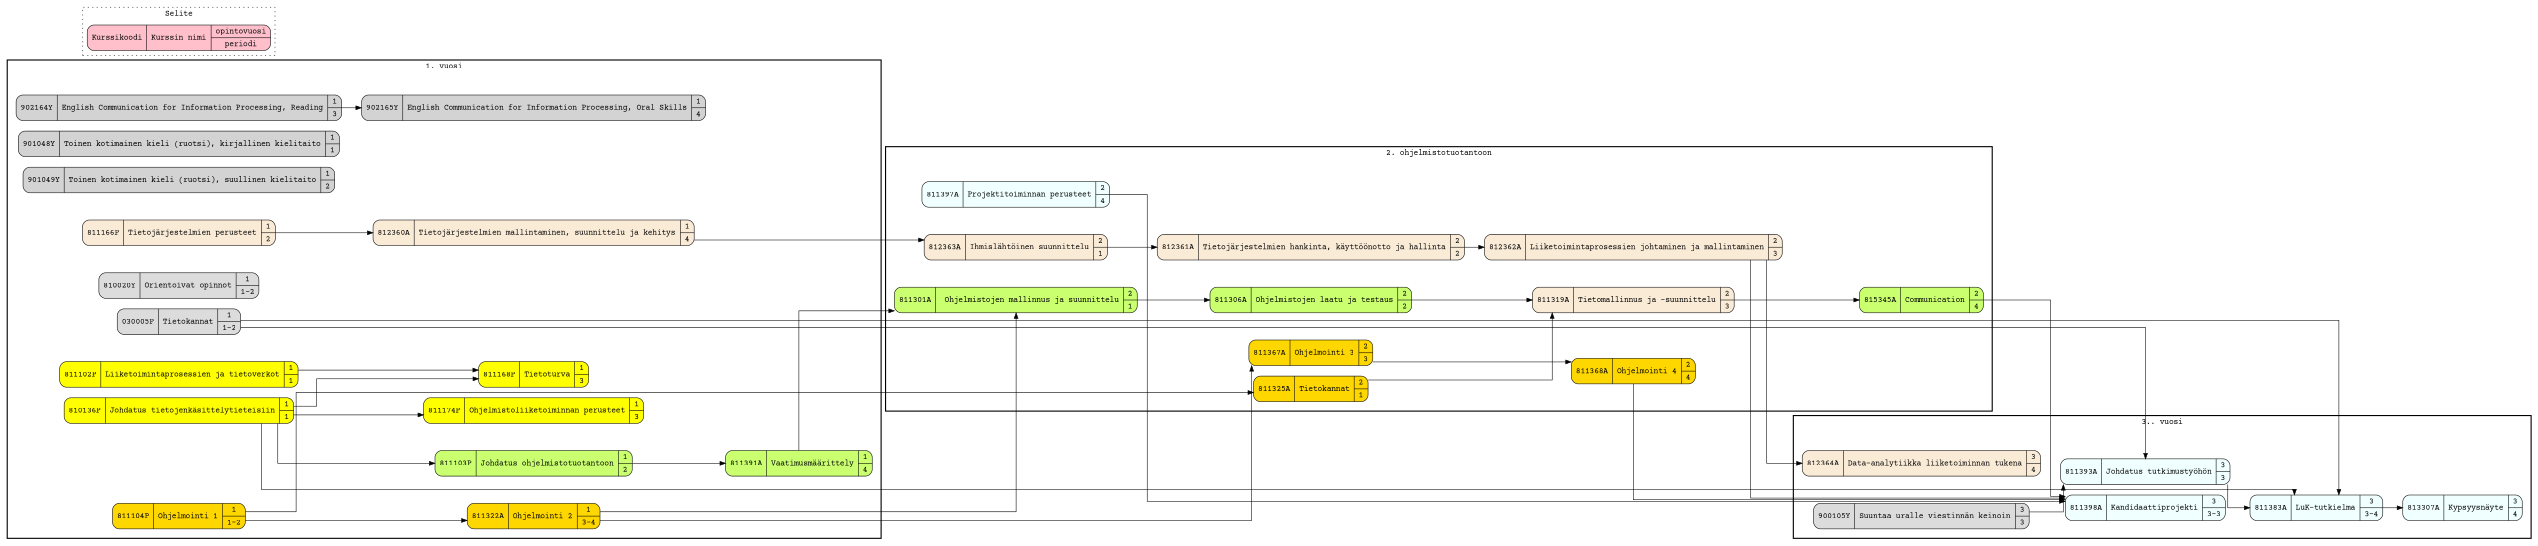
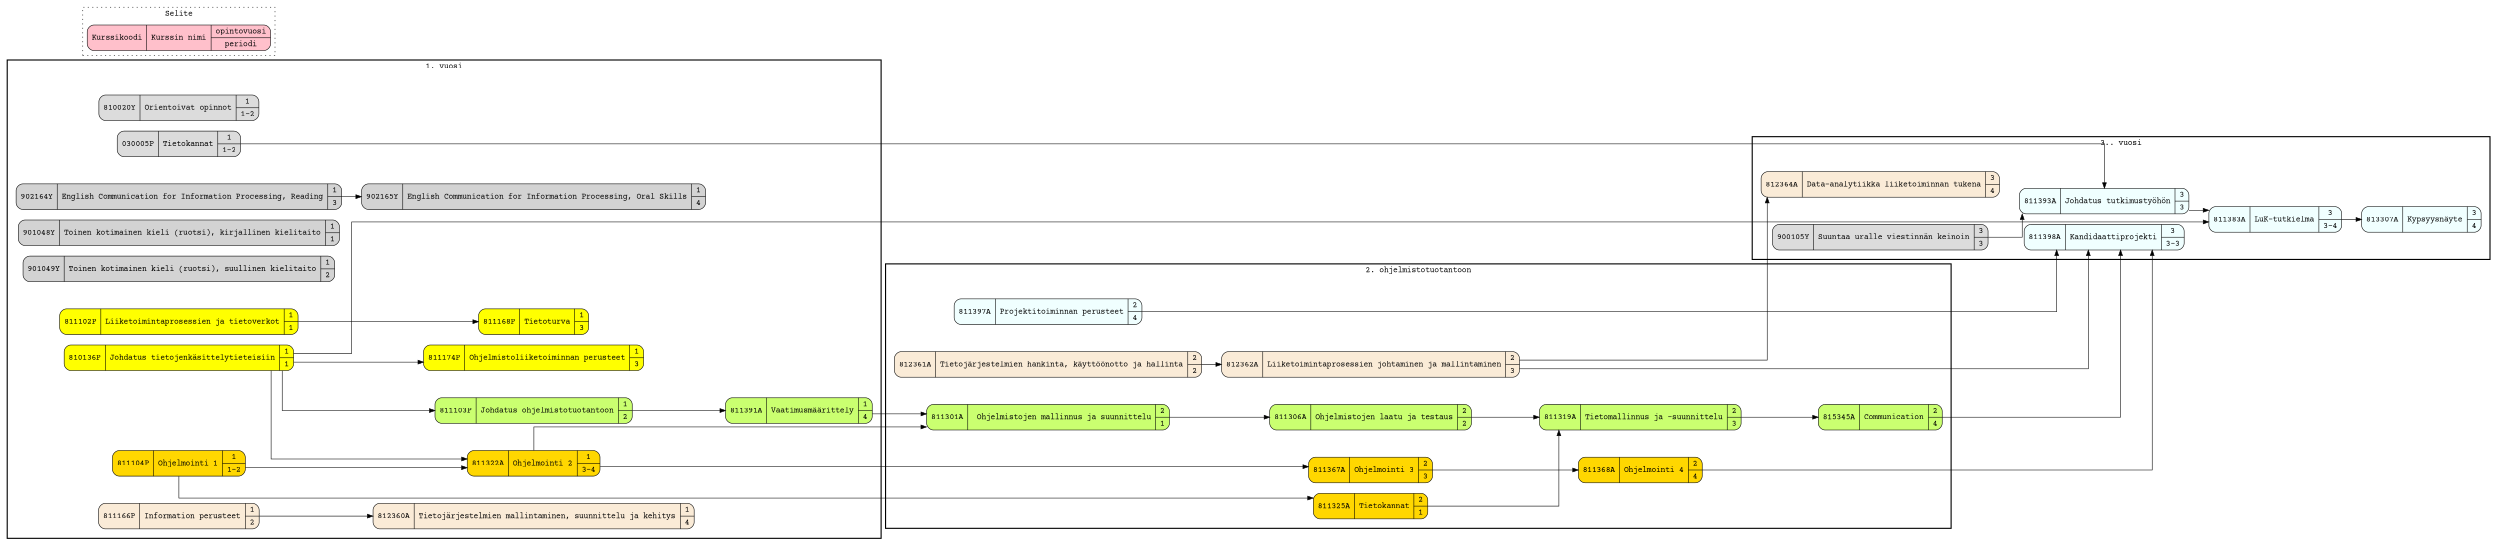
  strict digraph {
    fontname="Courier Prime"
    rankdir=LR
    splines=ortho
    node [fontname="Courier Prime" shape=record style="rounded,filled" fillcolor=darkolivegreen1]
    edge [fontname="Courier Prime"]
    n1 [label="{ 902164Y | English Communication for Information Processing, Reading | { 1 | 3 } }" fillcolor=""]
    n2 [label="{ 902165Y | English Communication for Information Processing, Oral Skills | { 1 | 4 } }" fillcolor=""]
    n3 [label="{ 901048Y | Toinen kotimainen kieli (ruotsi), kirjallinen kielitaito | { 1 | 1 } }" fillcolor=""]
    n4 [label="{ 901049Y | Toinen kotimainen kieli (ruotsi), suullinen kielitaito  | { 1 | 2 } }" fillcolor=""]
    n5 [fillcolor=gainsboro label="{ 810020Y | Orientoivat opinnot | { 1 | 1-2 } }"]
    n6 [fillcolor=gainsboro label="{ 030005P | Tietokannat | { 1 | 1-2 } }"]
    n7 [fillcolor=yellow label="{ 810136P | Johdatus tietojenkäsittelytieteisiin | { 1 | 1 } }"]
    n8 [fillcolor=yellow label="{ 811168P | Tietoturva | { 1 | 3 } }"]
    n9 [fillcolor=yellow label="{ 811174P | Ohjelmistoliiketoiminnan perusteet | { 1 | 3 } }"]
    n10 [fillcolor=yellow label="{ 811102P | Liiketoimintaprosessien ja tietoverkot | { 1 | 1 } }"]
    n11 [fillcolor=gold1 label="{ 811104P | Ohjelmointi 1 | { 1 | 1-2 } }"]
    n12 [fillcolor=gold1 label="{ 811322A | Ohjelmointi 2 | { 1 | 3-4 } }"]
    n13 [label="{ 811103P | Johdatus ohjelmistotuotantoon | { 1 | 2 } }"]
    n14 [label="{ 811391A | Vaatimusmäärittely | { 1 | 4 } }"]
-   n15 [fillcolor=antiquewhite label="{ 811166P | Tietojärjestelmien perusteet | { 1 |2 } }"]
+   n15 [fillcolor=antiquewhite label="{ 811166P | Information perusteet | { 1 |2 } }"]
    n16 [fillcolor=antiquewhite label="{ 812360A | Tietojärjestelmien mallintaminen, suunnittelu ja kehitys | { 1 | 4 } }"]
    n17 [fillcolor=pink label="{ Kurssikoodi | Kurssin nimi | { opintovuosi | periodi } }"]
    n18 [fillcolor=gold1 label="{ 811325A | Tietokannat | { 2 | 1 } }"]
    n19 [fillcolor=gold1 label="{ 811367A | Ohjelmointi 3 | { 2 | 3 } }"]
    n20 [fillcolor=gold1 label="{ 811368A | Ohjelmointi 4 | { 2 | 4 } }"]
    n21 [label="{ 811301A | Ohjelmistojen mallinnus ja suunnittelu | { 2 | 1 } }"]
-   n22 [fillcolor=antiquewhite label="{ 811319A | Tietomallinnus ja -suunnittelu | { 2 | 3 } }"]
+   n22 [label="{ 811319A | Tietomallinnus ja -suunnittelu | { 2 | 3 } }"]
    n23 [label="{ 811306A | Ohjelmistojen laatu ja testaus | { 2 | 2 } }"]
    n24 [label="{ 815345A | Communication | { 2 | 4 } }"]
-   n25 [fillcolor=antiquewhite label="{ 812363A | Ihmislähtöinen suunnittelu | { 2 | 1 } }"]
    n26 [fillcolor=antiquewhite label="{ 812361A | Tietojärjestelmien hankinta, käyttöönotto ja hallinta | { 2 | 2 } }"]
    n27 [fillcolor=antiquewhite label="{ 812362A | Liiketoimintaprosessien johtaminen ja mallintaminen | { 2 | 3 } }"]
    n28 [fillcolor=azure label="{ 811397A | Projektitoiminnan perusteet | { 2 | 4 } }"]
    n29 [fillcolor=antiquewhite label="{ 812364A | Data-analytiikka liiketoiminnan tukena | { 3 | 4 } }"]
    n30 [fillcolor=gainsboro label="{ 900105Y | Suuntaa uralle viestinnän keinoin | { 3 | 3 } }"]
    n31 [fillcolor=azure label="{ 811393A | Johdatus tutkimustyöhön | { 3 | 3 } }"]
    n32 [fillcolor=azure label="{ 811383A | LuK-tutkielma | { 3 | 3-4 } }"]
    n33 [fillcolor=azure label="{ 811398A | Kandidaattiprojekti | { 3 | 3-3 } }"]
    n34 [fillcolor=azure label="{ 813307A | Kypsyysnäyte | { 3 | 4 } }"]
    subgraph cluster_1 {
      label="1. vuosi"
      style=bold
      subgraph cluster_2 {
        label=Kieliopinnot
        style=invis
        n1
        n2
        n3
        n4
      }
      subgraph cluster_3 {
        label="Yleiset opinnot"
        style=invis
        n5
        n6
      }
      subgraph cluster_4 {
        label=Johdanto
        style=invis
        n7
        n8
        n9
        n10
      }
      subgraph cluster_5 {
        label=Ohjelmointi
        style=invis
        n11
        n12
      }
      subgraph cluster_6 {
        label=Ohjelmistokehitys
        style=invis
        n13
        n14
      }
      subgraph cluster_7 {
        label="Ihminen ja organisaatio"
        style=invis
        n15
        n16
      }
    }
    subgraph cluster_8 {
      label=Selite
      style=dotted
      n17
    }
    subgraph cluster_9 {
      label="2. ohjelmistotuotantoon"
      style=bold
      subgraph cluster_10 {
        label=Ohjelmointi
        style=invis
        n18
        n19
        n20
      }
      subgraph cluster_11 {
        label=Ohjelmistokehitys
        style=invis
        n21
        n22
        n23
        n24
      }
      subgraph cluster_12 {
        label="Ihminen ja organisaatio"
        style=invis
-       n25
        n26
        n27
      }
      subgraph cluster_13 {
        label=Huipennus
        style=invis
        n28
      }
    }
    subgraph cluster_14 {
      label="3.. vuosi"
      style=bold
      subgraph cluster_15 {
        label="Ihminen ja organisaatio"
        style=invis
        n29
      }
      subgraph cluster_16 {
        label="Yleiset opinnot"
        style=invis
        n30
      }
      subgraph cluster_17 {
        label=Huipennus
        style=invis
        n31
        n32
        n33
        n34
      }
    }
    n1 -> n2
    n6 -> n31
-   n6 -> n32
-   n7 -> n8
+   n7 -> n12
    n7 -> n9
    n7 -> n13
    n7 -> n32
    n10 -> n8
    n11 -> n12
    n11 -> n18
    n12 -> n19
    n12 -> n21
    n13 -> n14
    n14 -> n21
    n15 -> n16
-   n16 -> n25
    n18 -> n22
    n19 -> n20
    n20 -> n33
    n21 -> n23
    n22 -> n24
    n23 -> n22
    n24 -> n33
-   n25 -> n26
    n26 -> n27
    n27 -> n29
    n27 -> n33
    n28 -> n33
    n30 -> n31
    n31 -> n32
    n32 -> n34
  }
